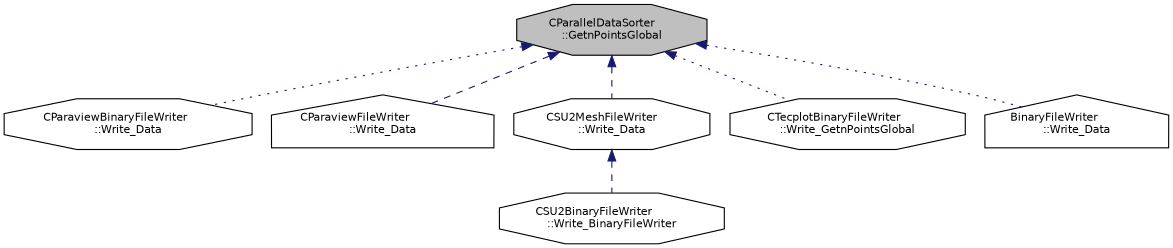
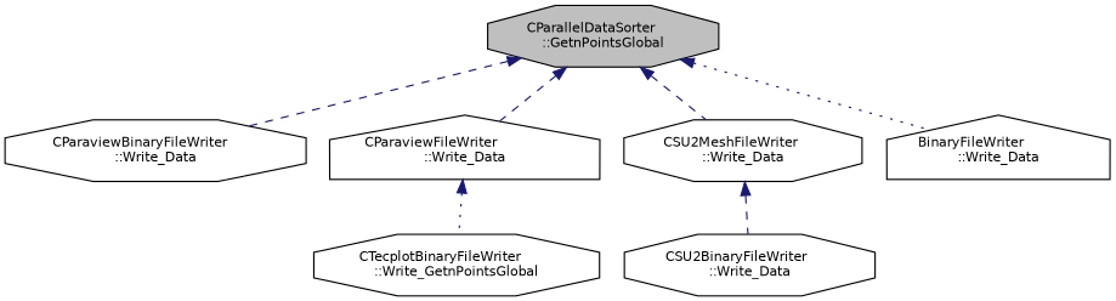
  digraph {
    rankdir=TB
    node [color=black fillcolor=white fontname=Helvetica fontsize=10 shape=octagon style=filled]
    edge [color=midnightblue dir=back fontname=Helvetica fontsize=10 labelfontname=Helvetica labelfontsize=10 style=dashed]
    n1 [fillcolor=grey75 fontcolor=black height=0.2 label="CParallelDataSorter\l::GetnPointsGlobal" width=0.4]
    n2 [height=0.2 label="CParaviewBinaryFileWriter\l::Write_Data" width=0.4]
    n3 [height=0.2 label="CParaviewFileWriter\l::Write_Data" shape=house width=0.4]
    n4 [height=0.2 label="CSU2MeshFileWriter\l::Write_Data" width=0.4]
    n5 [height=0.2 label="CTecplotBinaryFileWriter\l::Write_GetnPointsGlobal" width=0.4]
    n6 [height=0.2 label="BinaryFileWriter\l::Write_Data" shape=house width=0.4]
-   n7 [height=0.2 label="CSU2BinaryFileWriter\l::Write_BinaryFileWriter" width=0.4]
-   n1 -> n2 [style=dotted]
+   n7 [height=0.2 label="CSU2BinaryFileWriter\l::Write_Data" width=0.4]
+   n1 -> n2
    n1 -> n3
    n1 -> n4
-   n1 -> n5 [style=dotted]
+   n3 -> n5 [style=dotted]
    n1 -> n6 [style=dotted]
    n4 -> n7
  }
